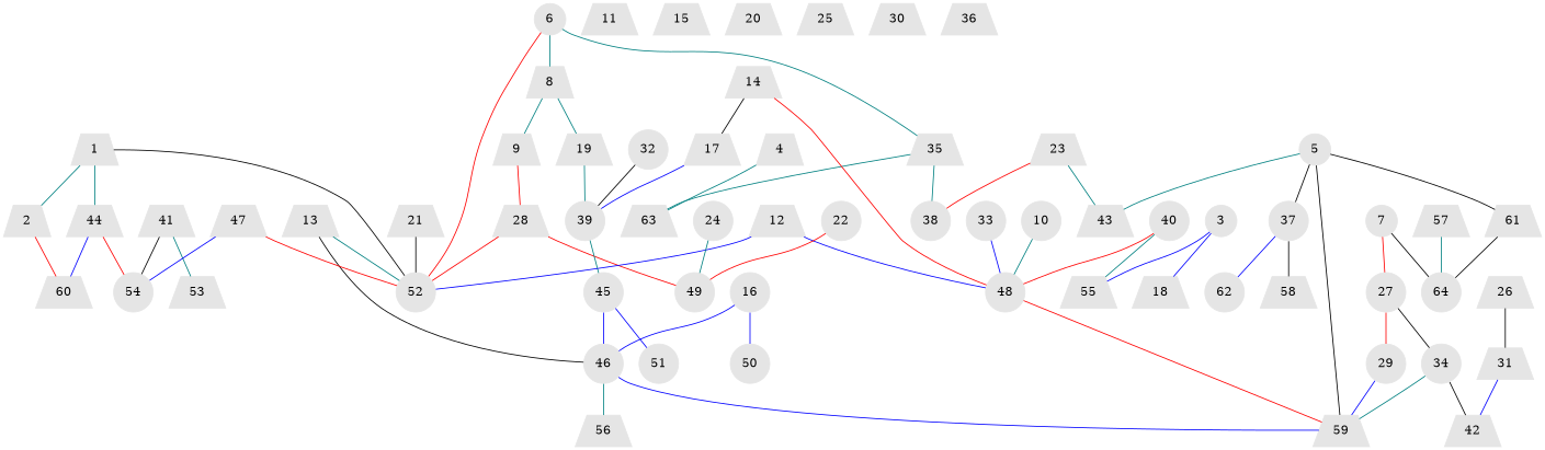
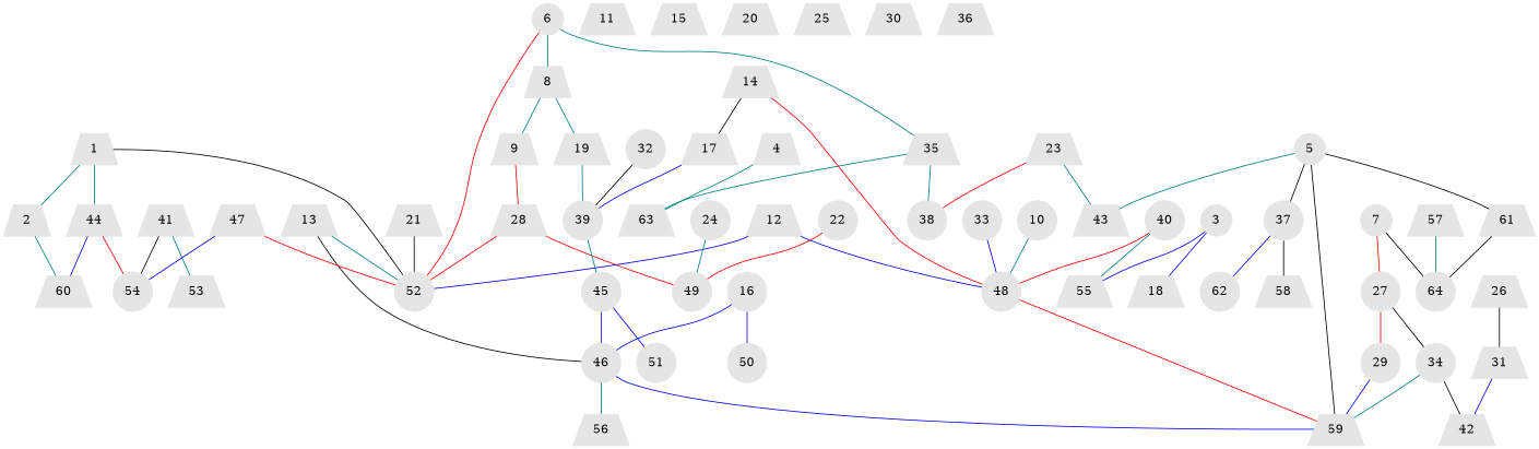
  graph {
    node [color=gray90 shape=trapezium style=filled]
    edge [color=teal]
    1
    2
    44
    52 [shape=circle]
    60
    34 [shape=circle]
    59
    42
    54 [shape=circle]
    3 [shape=circle]
    18
    55
    4
    63
    5 [shape=circle]
    37 [shape=circle]
    43
    61
    58
    62 [shape=circle]
    64 [shape=circle]
    6 [shape=circle]
    8
    35
    9
    19
    38 [shape=circle]
    7 [shape=circle]
    27 [shape=circle]
    29 [shape=circle]
    28
    39 [shape=circle]
    49 [shape=circle]
    10 [shape=circle]
    48 [shape=circle]
    11
    12
    13
    46 [shape=circle]
    56
    14
    17
    15
    16 [shape=circle]
    50 [shape=circle]
    45 [shape=circle]
    20
    21
    22 [shape=circle]
    23
    24 [shape=circle]
    25
    26
    31
    30
    32 [shape=circle]
    33 [shape=circle]
    36
    51 [shape=circle]
    40 [shape=circle]
    41
    53
    47
    57
    1 -- 2
    1 -- 44
    1 -- 52 [color=black]
-   2 -- 60 [color=red]
+   2 -- 60
    44 -- 60 [color=blue]
    44 -- 54 [color=red]
    34 -- 59
    34 -- 42 [color=black]
    3 -- 18 [color=blue]
    3 -- 55 [color=blue]
    4 -- 63
    5 -- 59 [color=black]
    5 -- 37 [color=black]
    5 -- 43
    5 -- 61 [color=black]
    37 -- 58 [color=black]
    37 -- 62 [color=blue]
    61 -- 64 [color=black]
    6 -- 52 [color=red]
    6 -- 8
    6 -- 35
    8 -- 9
    8 -- 19
    35 -- 63
    35 -- 38
    9 -- 28 [color=red]
    19 -- 39
    7 -- 64 [color=black]
    7 -- 27 [color=red]
    27 -- 34 [color=black]
    27 -- 29 [color=red]
    29 -- 59 [color=blue]
    28 -- 52 [color=red]
    28 -- 49 [color=red]
    39 -- 45
    10 -- 48
    48 -- 59 [color=red]
    12 -- 52 [color=blue]
    12 -- 48 [color=blue]
    13 -- 52
    13 -- 46 [color=black]
    46 -- 59 [color=blue]
    46 -- 56
    14 -- 48 [color=red]
    14 -- 17 [color=black]
    17 -- 39 [color=blue]
    16 -- 46 [color=blue]
    16 -- 50 [color=blue]
    45 -- 46 [color=blue]
    45 -- 51 [color=blue]
    21 -- 52 [color=black]
    22 -- 49 [color=red]
    23 -- 43
    23 -- 38 [color=red]
    24 -- 49
    26 -- 31 [color=black]
    31 -- 42 [color=blue]
    32 -- 39 [color=black]
    33 -- 48 [color=blue]
    40 -- 55
    40 -- 48 [color=red]
    41 -- 54 [color=black]
    41 -- 53
    47 -- 52 [color=red]
    47 -- 54 [color=blue]
    57 -- 64
  }
